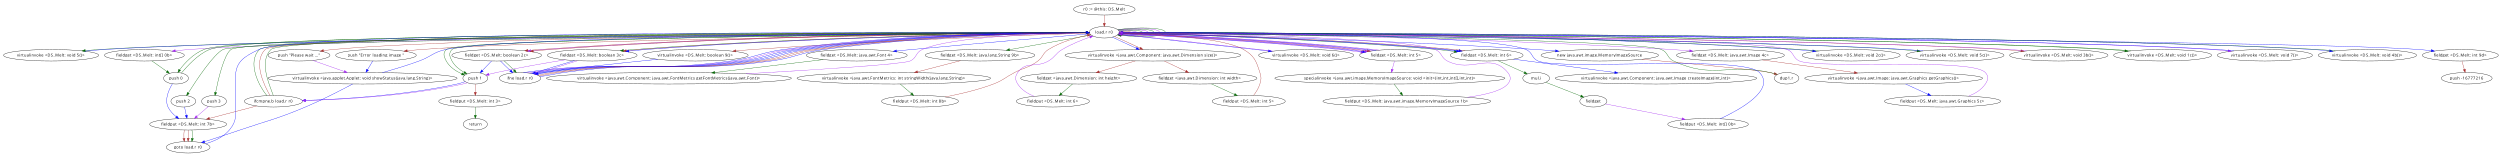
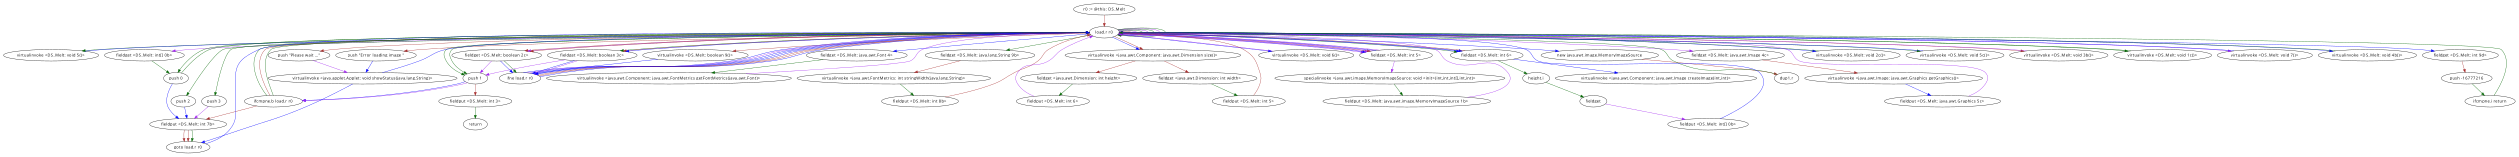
  digraph {
    fontname="Open Sans"
    node [fontname="Open Sans"]
    edge [color=blue fontname="Open Sans"]
    "r0 := @this: DS_Melt"
    "load.r r0"
    "virtualinvoke <DS_Melt: void 5()>"
    "push \"Please wait ...\""
    "fieldget <DS_Melt: java.awt.Font 4>"
    "fieldget <DS_Melt: java.lang.String 9b>"
    "virtualinvoke <java.awt.Component: java.awt.Dimension size()>"
    "virtualinvoke <DS_Melt: void 6()>"
    "fieldget <DS_Melt: int 5>"
    "fieldget <DS_Melt: int 6>"
    "new java.awt.image.MemoryImageSource"
    "fieldget <DS_Melt: int[] 0b>"
    "push 0"
    "fieldget <DS_Melt: java.awt.Image 4c>"
    "virtualinvoke <DS_Melt: void 2c()>"
    "virtualinvoke <DS_Melt: void 5c()>"
    "fieldget <DS_Melt: boolean 2c>"
    "fieldget <DS_Melt: boolean 3c>"
    "virtualinvoke <DS_Melt: boolean 9()>"
    "push \"Error loading image \""
    "virtualinvoke <DS_Melt: void 3b()>"
    "virtualinvoke <DS_Melt: void 1c()>"
    "virtualinvoke <DS_Melt: void 7()>"
    "virtualinvoke <DS_Melt: void 4b()>"
    "fieldget <DS_Melt: int 9d>"
    "push 1"
    "push 2"
    "push 3"
    "virtualinvoke <java.applet.Applet: void showStatus(java.lang.String)>"
    "virtualinvoke <java.awt.Component: java.awt.FontMetrics getFontMetrics(java.awt.Font)>"
    "virtualinvoke <java.awt.FontMetrics: int stringWidth(java.lang.String)>"
    "fieldget <java.awt.Dimension: int width>"
    "fieldget <java.awt.Dimension: int height>"
    "specialinvoke <java.awt.image.MemoryImageSource: void <init>(int,int,int[],int,int)>"
-   "mul.i"
+   "mul.i" [label="height.i"]
    "virtualinvoke <java.awt.Component: java.awt.Image createImage(int,int)>"
    "dup1.r"
    "fieldput <DS_Melt: int 7b>"
    "virtualinvoke <java.awt.Image: java.awt.Graphics getGraphics()>"
    "ifne load.r r0"
    "push -16777216"
    "fieldput <DS_Melt: int 3>"
    "ifcmpne.b load.r r0"
    "goto load.r r0"
    "fieldput <DS_Melt: int 8b>"
    "fieldput <DS_Melt: int 5>"
    "fieldput <DS_Melt: int 6>"
    "fieldput <DS_Melt: java.awt.image.MemoryImageSource 1b>"
    n49 [label=fieldget]
    "fieldput <DS_Melt: int[] 0b>"
    "fieldput <DS_Melt: java.awt.Graphics 5c>"
+   "ifcmpne.i return"
    return
    "r0 := @this: DS_Melt" -> "load.r r0" [color=brown]
    "load.r r0" -> "load.r r0"
    "load.r r0" -> "load.r r0" [color=brown]
    "load.r r0" -> "load.r r0" [color=purple]
    "load.r r0" -> "load.r r0" [color=darkgreen]
    "load.r r0" -> "load.r r0" [color=purple]
    "load.r r0" -> "load.r r0" [color=darkgreen]
    "load.r r0" -> "load.r r0" [color=purple]
    "load.r r0" -> "load.r r0" [color=darkgreen]
    "load.r r0" -> "virtualinvoke <DS_Melt: void 5()>" [color=darkgreen]
    "load.r r0" -> "push \"Please wait ...\"" [color=brown]
    "load.r r0" -> "fieldget <DS_Melt: java.awt.Font 4>"
    "load.r r0" -> "fieldget <DS_Melt: java.lang.String 9b>" [color=darkgreen]
    "load.r r0" -> "virtualinvoke <java.awt.Component: java.awt.Dimension size()>"
    "load.r r0" -> "virtualinvoke <java.awt.Component: java.awt.Dimension size()>" [color=brown]
    "load.r r0" -> "virtualinvoke <DS_Melt: void 6()>"
    "load.r r0" -> "fieldget <DS_Melt: int 5>" [color=purple]
    "load.r r0" -> "fieldget <DS_Melt: int 5>"
    "load.r r0" -> "fieldget <DS_Melt: int 5>" [color=purple]
    "load.r r0" -> "fieldget <DS_Melt: int 5>" [color=brown]
    "load.r r0" -> "fieldget <DS_Melt: int 6>" [color=darkgreen]
    "load.r r0" -> "fieldget <DS_Melt: int 6>"
    "load.r r0" -> "fieldget <DS_Melt: int 6>"
    "load.r r0" -> "new java.awt.image.MemoryImageSource"
    "load.r r0" -> "fieldget <DS_Melt: int[] 0b>" [color=purple]
    "load.r r0" -> "push 0" [color=darkgreen]
    "load.r r0" -> "fieldget <DS_Melt: java.awt.Image 4c>" [color=purple]
    "load.r r0" -> "virtualinvoke <DS_Melt: void 2c()>"
    "load.r r0" -> "virtualinvoke <DS_Melt: void 5c()>" [color=darkgreen]
    "load.r r0" -> "fieldget <DS_Melt: boolean 2c>" [color=brown]
    "load.r r0" -> "fieldget <DS_Melt: boolean 2c>" [color=purple]
    "load.r r0" -> "fieldget <DS_Melt: boolean 2c>" [color=brown]
    "load.r r0" -> "fieldget <DS_Melt: boolean 3c>" [color=darkgreen]
    "load.r r0" -> "fieldget <DS_Melt: boolean 3c>" [color=brown]
    "load.r r0" -> "fieldget <DS_Melt: boolean 3c>"
    "load.r r0" -> "virtualinvoke <DS_Melt: boolean 9()>" [color=brown]
    "load.r r0" -> "push \"Error loading image \"" [color=brown]
    "load.r r0" -> "virtualinvoke <DS_Melt: void 3b()>" [color=brown]
    "load.r r0" -> "virtualinvoke <DS_Melt: void 1c()>" [color=darkgreen]
    "load.r r0" -> "virtualinvoke <DS_Melt: void 7()>" [color=purple]
    "load.r r0" -> "virtualinvoke <DS_Melt: void 4b()>"
    "load.r r0" -> "fieldget <DS_Melt: int 9d>"
    "load.r r0" -> "push 1" [color=darkgreen]
    "load.r r0" -> "push 1" [color=darkgreen]
    "load.r r0" -> "push 2" [color=darkgreen]
    "load.r r0" -> "push 3" [color=darkgreen]
    "virtualinvoke <DS_Melt: void 5()>" -> "load.r r0"
    "push \"Please wait ...\"" -> "virtualinvoke <java.applet.Applet: void showStatus(java.lang.String)>" [color=purple]
    "fieldget <DS_Melt: java.awt.Font 4>" -> "virtualinvoke <java.awt.Component: java.awt.FontMetrics getFontMetrics(java.awt.Font)>" [color=darkgreen]
    "fieldget <DS_Melt: java.lang.String 9b>" -> "virtualinvoke <java.awt.FontMetrics: int stringWidth(java.lang.String)>" [color=brown]
    "virtualinvoke <java.awt.Component: java.awt.Dimension size()>" -> "fieldget <java.awt.Dimension: int width>" [color=brown]
    "virtualinvoke <java.awt.Component: java.awt.Dimension size()>" -> "fieldget <java.awt.Dimension: int height>" [color=brown]
    "virtualinvoke <DS_Melt: void 6()>" -> "load.r r0" [color=purple]
    "fieldget <DS_Melt: int 5>" -> "load.r r0" [color=purple]
    "fieldget <DS_Melt: int 5>" -> "load.r r0"
    "fieldget <DS_Melt: int 5>" -> "load.r r0" [color=purple]
    "fieldget <DS_Melt: int 5>" -> "specialinvoke <java.awt.image.MemoryImageSource: void <init>(int,int,int[],int,int)>" [color=purple]
    "fieldget <DS_Melt: int 6>" -> "load.r r0" [color=brown]
    "fieldget <DS_Melt: int 6>" -> "mul.i" [color=darkgreen]
    "fieldget <DS_Melt: int 6>" -> "virtualinvoke <java.awt.Component: java.awt.Image createImage(int,int)>"
    "new java.awt.image.MemoryImageSource" -> "dup1.r" [color=brown]
    "fieldget <DS_Melt: int[] 0b>" -> "push 0" [color=darkgreen]
    "push 0" -> "load.r r0" [color=darkgreen]
    "push 0" -> "fieldput <DS_Melt: int 7b>"
    "fieldget <DS_Melt: java.awt.Image 4c>" -> "virtualinvoke <java.awt.Image: java.awt.Graphics getGraphics()>" [color=brown]
    "virtualinvoke <DS_Melt: void 2c()>" -> "load.r r0" [color=darkgreen]
    "virtualinvoke <DS_Melt: void 5c()>" -> "load.r r0"
-   "fieldget <DS_Melt: boolean 2c>" -> "push 1"
+   "fieldget <DS_Melt: boolean 2c>" -> "push 1" [color=purple]
    "fieldget <DS_Melt: boolean 2c>" -> "ifne load.r r0"
    "fieldget <DS_Melt: boolean 2c>" -> "ifne load.r r0" [color=darkgreen]
    "fieldget <DS_Melt: boolean 3c>" -> "push 1" [color=purple]
    "fieldget <DS_Melt: boolean 3c>" -> "ifne load.r r0"
    "fieldget <DS_Melt: boolean 3c>" -> "ifne load.r r0" [color=purple]
    "virtualinvoke <DS_Melt: boolean 9()>" -> "ifne load.r r0"
    "push \"Error loading image \"" -> "virtualinvoke <java.applet.Applet: void showStatus(java.lang.String)>"
    "virtualinvoke <DS_Melt: void 3b()>" -> "load.r r0" [color=purple]
    "virtualinvoke <DS_Melt: void 1c()>" -> "load.r r0" [color=darkgreen]
    "virtualinvoke <DS_Melt: void 7()>" -> "load.r r0"
    "virtualinvoke <DS_Melt: void 4b()>" -> "load.r r0" [color=darkgreen]
    "fieldget <DS_Melt: int 9d>" -> "push -16777216" [color=brown]
    "push 1" -> "fieldput <DS_Melt: int 3>" [color=brown]
    "push 1" -> "ifcmpne.b load.r r0"
    "push 1" -> "ifcmpne.b load.r r0" [color=purple]
    "push 2" -> "fieldput <DS_Melt: int 7b>"
    "push 3" -> "fieldput <DS_Melt: int 7b>" [color=purple]
    "virtualinvoke <java.applet.Applet: void showStatus(java.lang.String)>" -> "load.r r0"
    "virtualinvoke <java.applet.Applet: void showStatus(java.lang.String)>" -> "goto load.r r0"
    "virtualinvoke <java.awt.Component: java.awt.FontMetrics getFontMetrics(java.awt.Font)>" -> "load.r r0" [color=purple]
    "virtualinvoke <java.awt.FontMetrics: int stringWidth(java.lang.String)>" -> "fieldput <DS_Melt: int 8b>" [color=darkgreen]
    "fieldget <java.awt.Dimension: int width>" -> "fieldput <DS_Melt: int 5>" [color=darkgreen]
    "fieldget <java.awt.Dimension: int height>" -> "fieldput <DS_Melt: int 6>" [color=darkgreen]
    "specialinvoke <java.awt.image.MemoryImageSource: void <init>(int,int,int[],int,int)>" -> "fieldput <DS_Melt: java.awt.image.MemoryImageSource 1b>" [color=darkgreen]
    "mul.i" -> n49 [color=darkgreen]
    "dup1.r" -> "load.r r0" [color=darkgreen]
    "fieldput <DS_Melt: int 7b>" -> "goto load.r r0" [color=brown]
    "fieldput <DS_Melt: int 7b>" -> "goto load.r r0" [color=brown]
    "fieldput <DS_Melt: int 7b>" -> "goto load.r r0" [color=darkgreen]
    "virtualinvoke <java.awt.Image: java.awt.Graphics getGraphics()>" -> "fieldput <DS_Melt: java.awt.Graphics 5c>"
    "ifne load.r r0" -> "load.r r0"
    "ifne load.r r0" -> "load.r r0" [color=purple]
    "ifne load.r r0" -> "load.r r0"
    "ifne load.r r0" -> "load.r r0"
    "ifne load.r r0" -> "load.r r0"
    "ifne load.r r0" -> "load.r r0" [color=brown]
    "ifne load.r r0" -> "load.r r0" [color=brown]
    "ifne load.r r0" -> "load.r r0"
+   "push -16777216" -> "ifcmpne.i return" [color=darkgreen]
    "fieldput <DS_Melt: int 3>" -> return [color=darkgreen]
    "ifcmpne.b load.r r0" -> "load.r r0" [color=darkgreen]
    "ifcmpne.b load.r r0" -> "load.r r0" [color=brown]
    "ifcmpne.b load.r r0" -> "load.r r0" [color=darkgreen]
    "ifcmpne.b load.r r0" -> "fieldput <DS_Melt: int 7b>" [color=brown]
    "goto load.r r0" -> "load.r r0"
    "fieldput <DS_Melt: int 8b>" -> "load.r r0" [color=brown]
    "fieldput <DS_Melt: int 5>" -> "load.r r0" [color=brown]
    "fieldput <DS_Melt: int 6>" -> "load.r r0" [color=purple]
    "fieldput <DS_Melt: java.awt.image.MemoryImageSource 1b>" -> "load.r r0" [color=purple]
    n49 -> "fieldput <DS_Melt: int[] 0b>" [color=purple]
    "fieldput <DS_Melt: int[] 0b>" -> "load.r r0"
    "fieldput <DS_Melt: java.awt.Graphics 5c>" -> "load.r r0" [color=purple]
+   "ifcmpne.i return" -> "load.r r0" [color=darkgreen]
  }
